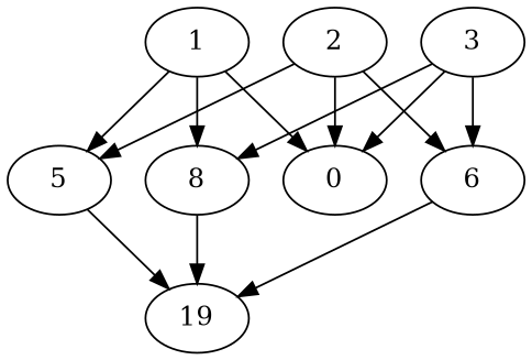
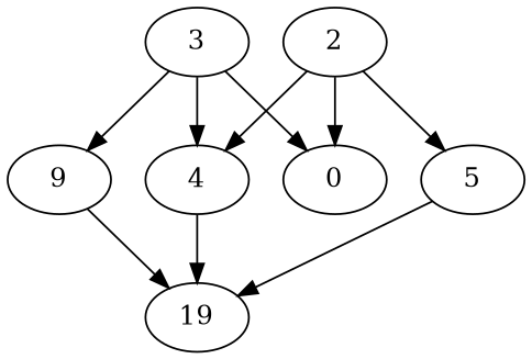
  digraph {
    node [alpha=0.14]
-   1 [alpha=0.10 expect_size=20380672]
    5 [alpha=0.04 expect_size=24202240]
    n3 [expect_size=30603264 label=0]
-   9 [alpha=0.05 expect_size=9268224 label=8]
-   4 [alpha=0.15 expect_size=38865920 label=6]
+   9 [alpha=0.05 expect_size=9268224]
+   4 [alpha=0.15 expect_size=38865920]
    n6 [alpha=0.03 expect_size=32680960 label=19]
    2 [expect_size=12209152]
    3 [alpha=0.08 expect_size=19634176]
-   1 -> 5
-   1 -> n3
-   1 -> 9
    5 -> n6
    9 -> n6
    4 -> n6
    2 -> 5
    2 -> n3
    2 -> 4
    3 -> n3
    3 -> 9
    3 -> 4
  }
